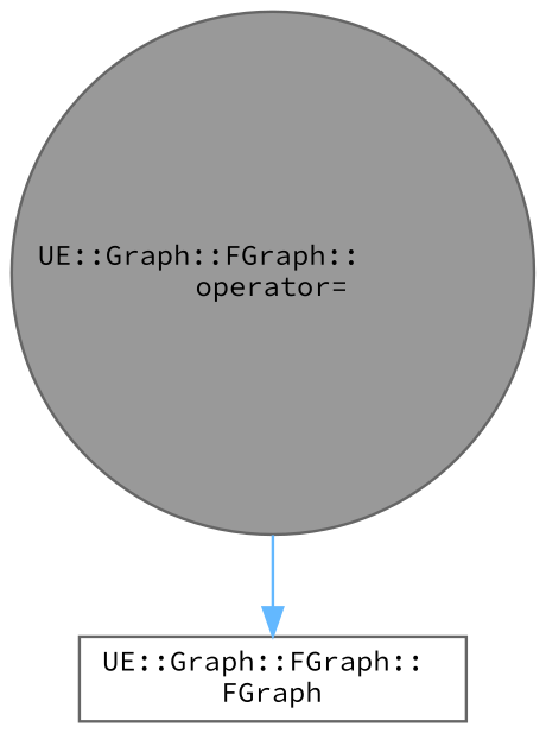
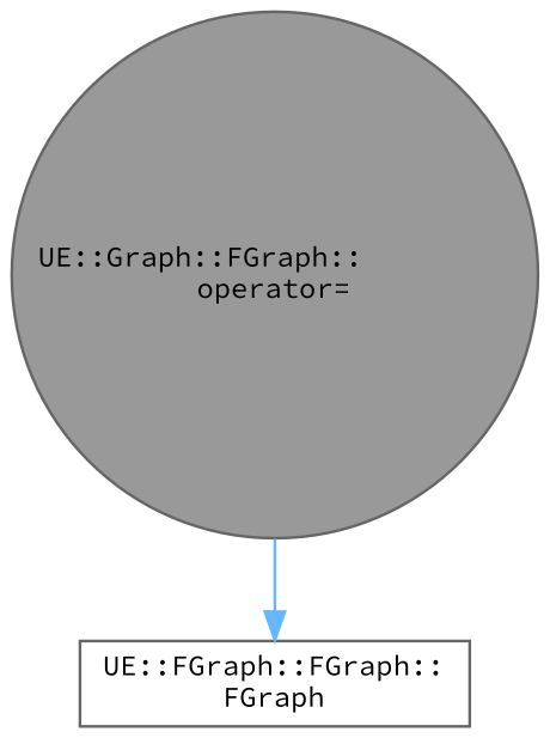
  digraph {
    rankdir=TB
    fontname="Source Code Pro"
    node [fontname="Source Code Pro" fontsize=10 style=filled]
    n1 [color=gray40 fillcolor=grey60 fontcolor=black height=0.2 label="UE::Graph::FGraph::\loperator=" shape=circle width=0.4]
-   n2 [color=grey40 fillcolor=white height=0.2 label="UE::Graph::FGraph::\lFGraph" shape=box width=0.4]
+   n2 [color=grey40 fillcolor=white height=0.2 label="UE::FGraph::FGraph::\lFGraph" shape=box width=0.4]
    n1 -> n2 [color=steelblue1 fontname="Source Code Pro" fontsize=10 labelfontname=Helvetica labelfontsize=10 style=solid]
  }
